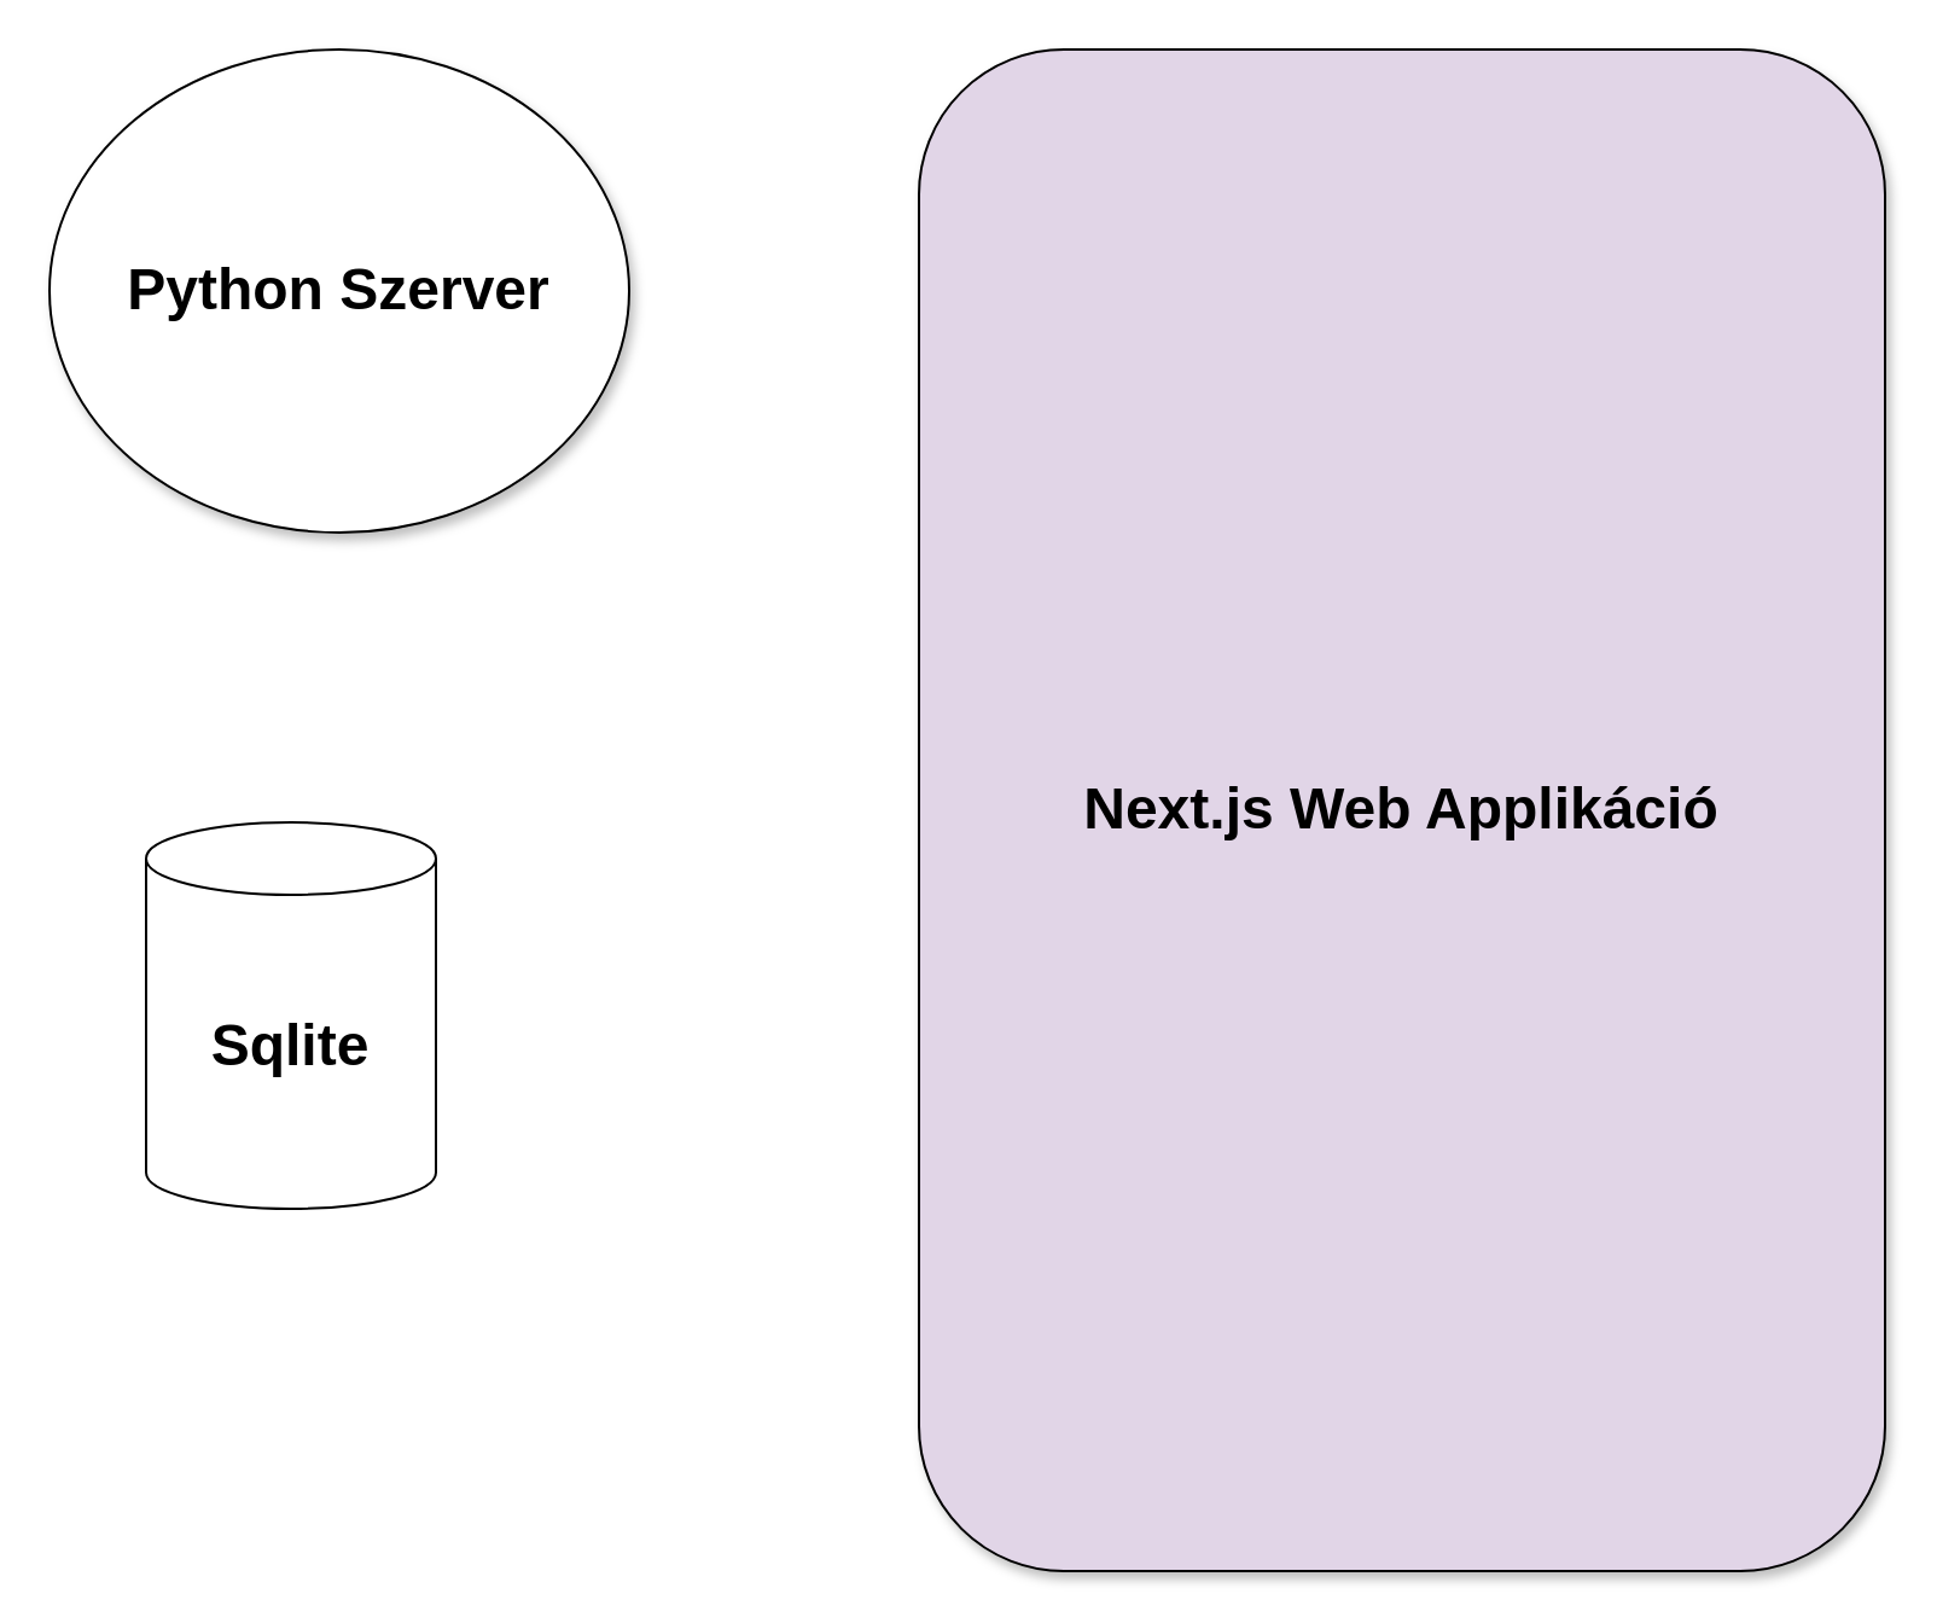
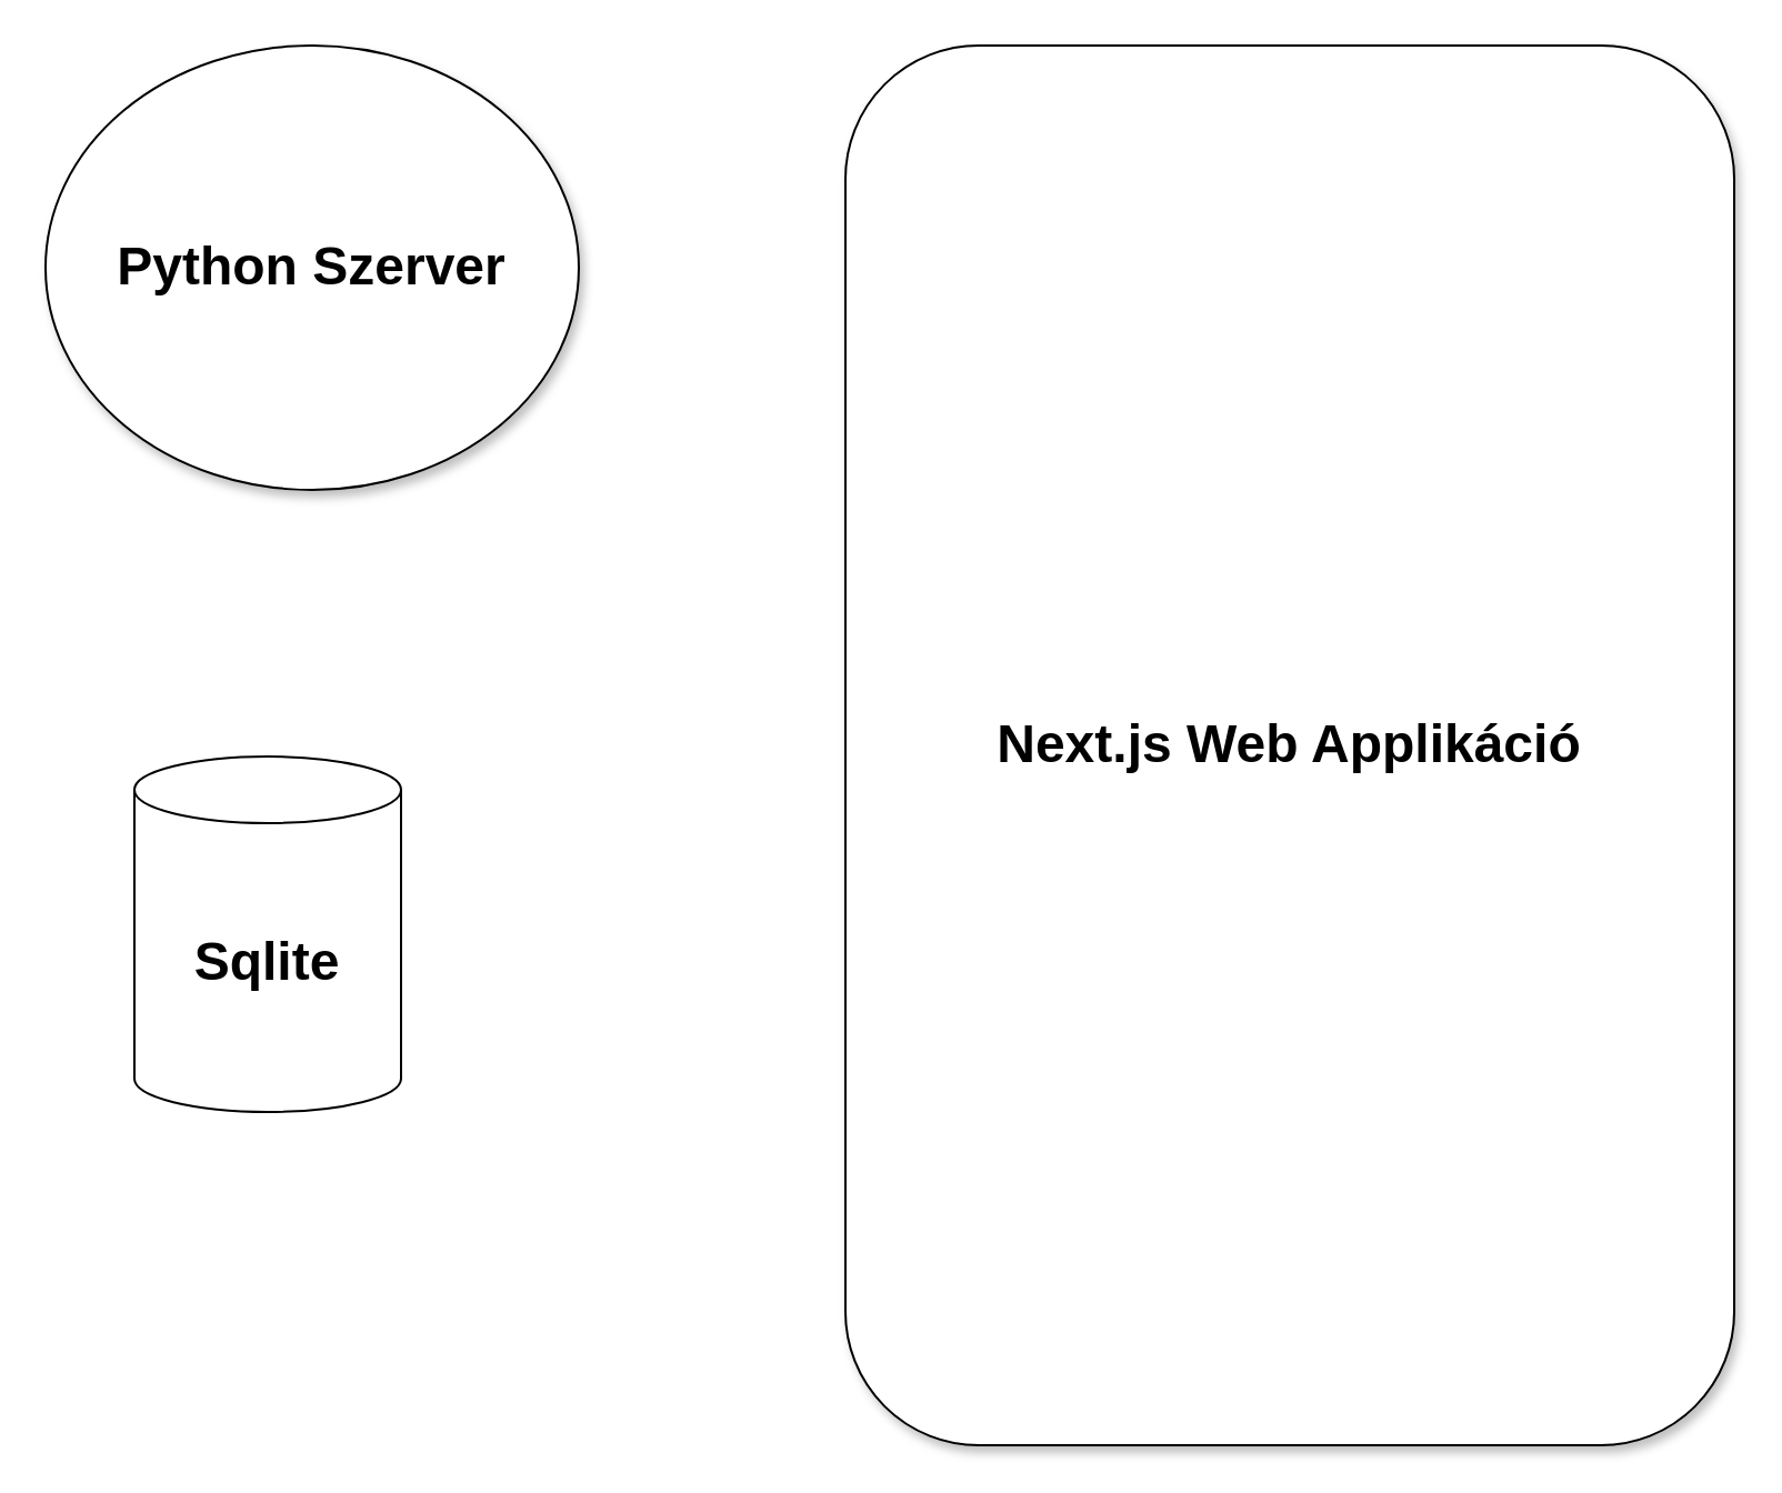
  <mxCell id="0" />
  <mxCell id="1" parent="0" />
  <mxCell id="2" value="&lt;b style=&quot;border-color: var(--border-color); font-size: 24px;&quot;&gt;Python Szerver&lt;/b&gt;" style="ellipse;whiteSpace=wrap;html=1;shadow=1;" vertex="1" parent="1"><mxGeometry x="20" y="20" width="240" height="200" as="geometry" /></mxCell>
- <mxCell id="3" value="&lt;font style=&quot;font-size: 24px;&quot;&gt;&lt;b&gt;Next.js Web Applikáció&lt;/b&gt;&lt;/font&gt;" style="rounded=1;whiteSpace=wrap;html=1;glass=0;shadow=1;fillColor=#e1d5e7;" vertex="1" parent="1"><mxGeometry x="380" y="20" width="400" height="630" as="geometry" /></mxCell>
+ <mxCell id="3" value="&lt;font style=&quot;font-size: 24px;&quot;&gt;&lt;b&gt;Next.js Web Applikáció&lt;/b&gt;&lt;/font&gt;" style="rounded=1;whiteSpace=wrap;html=1;glass=0;shadow=1;" vertex="1" parent="1"><mxGeometry x="380" y="20" width="400" height="630" as="geometry" /></mxCell>
  <mxCell id="4" value="&lt;span style=&quot;font-size: 24px;&quot;&gt;&lt;b&gt;Sqlite&lt;/b&gt;&lt;/span&gt;" style="shape=cylinder3;whiteSpace=wrap;html=1;boundedLbl=1;backgroundOutline=1;size=15;" vertex="1" parent="1"><mxGeometry x="60" y="340" width="120" height="160" as="geometry" /></mxCell>
